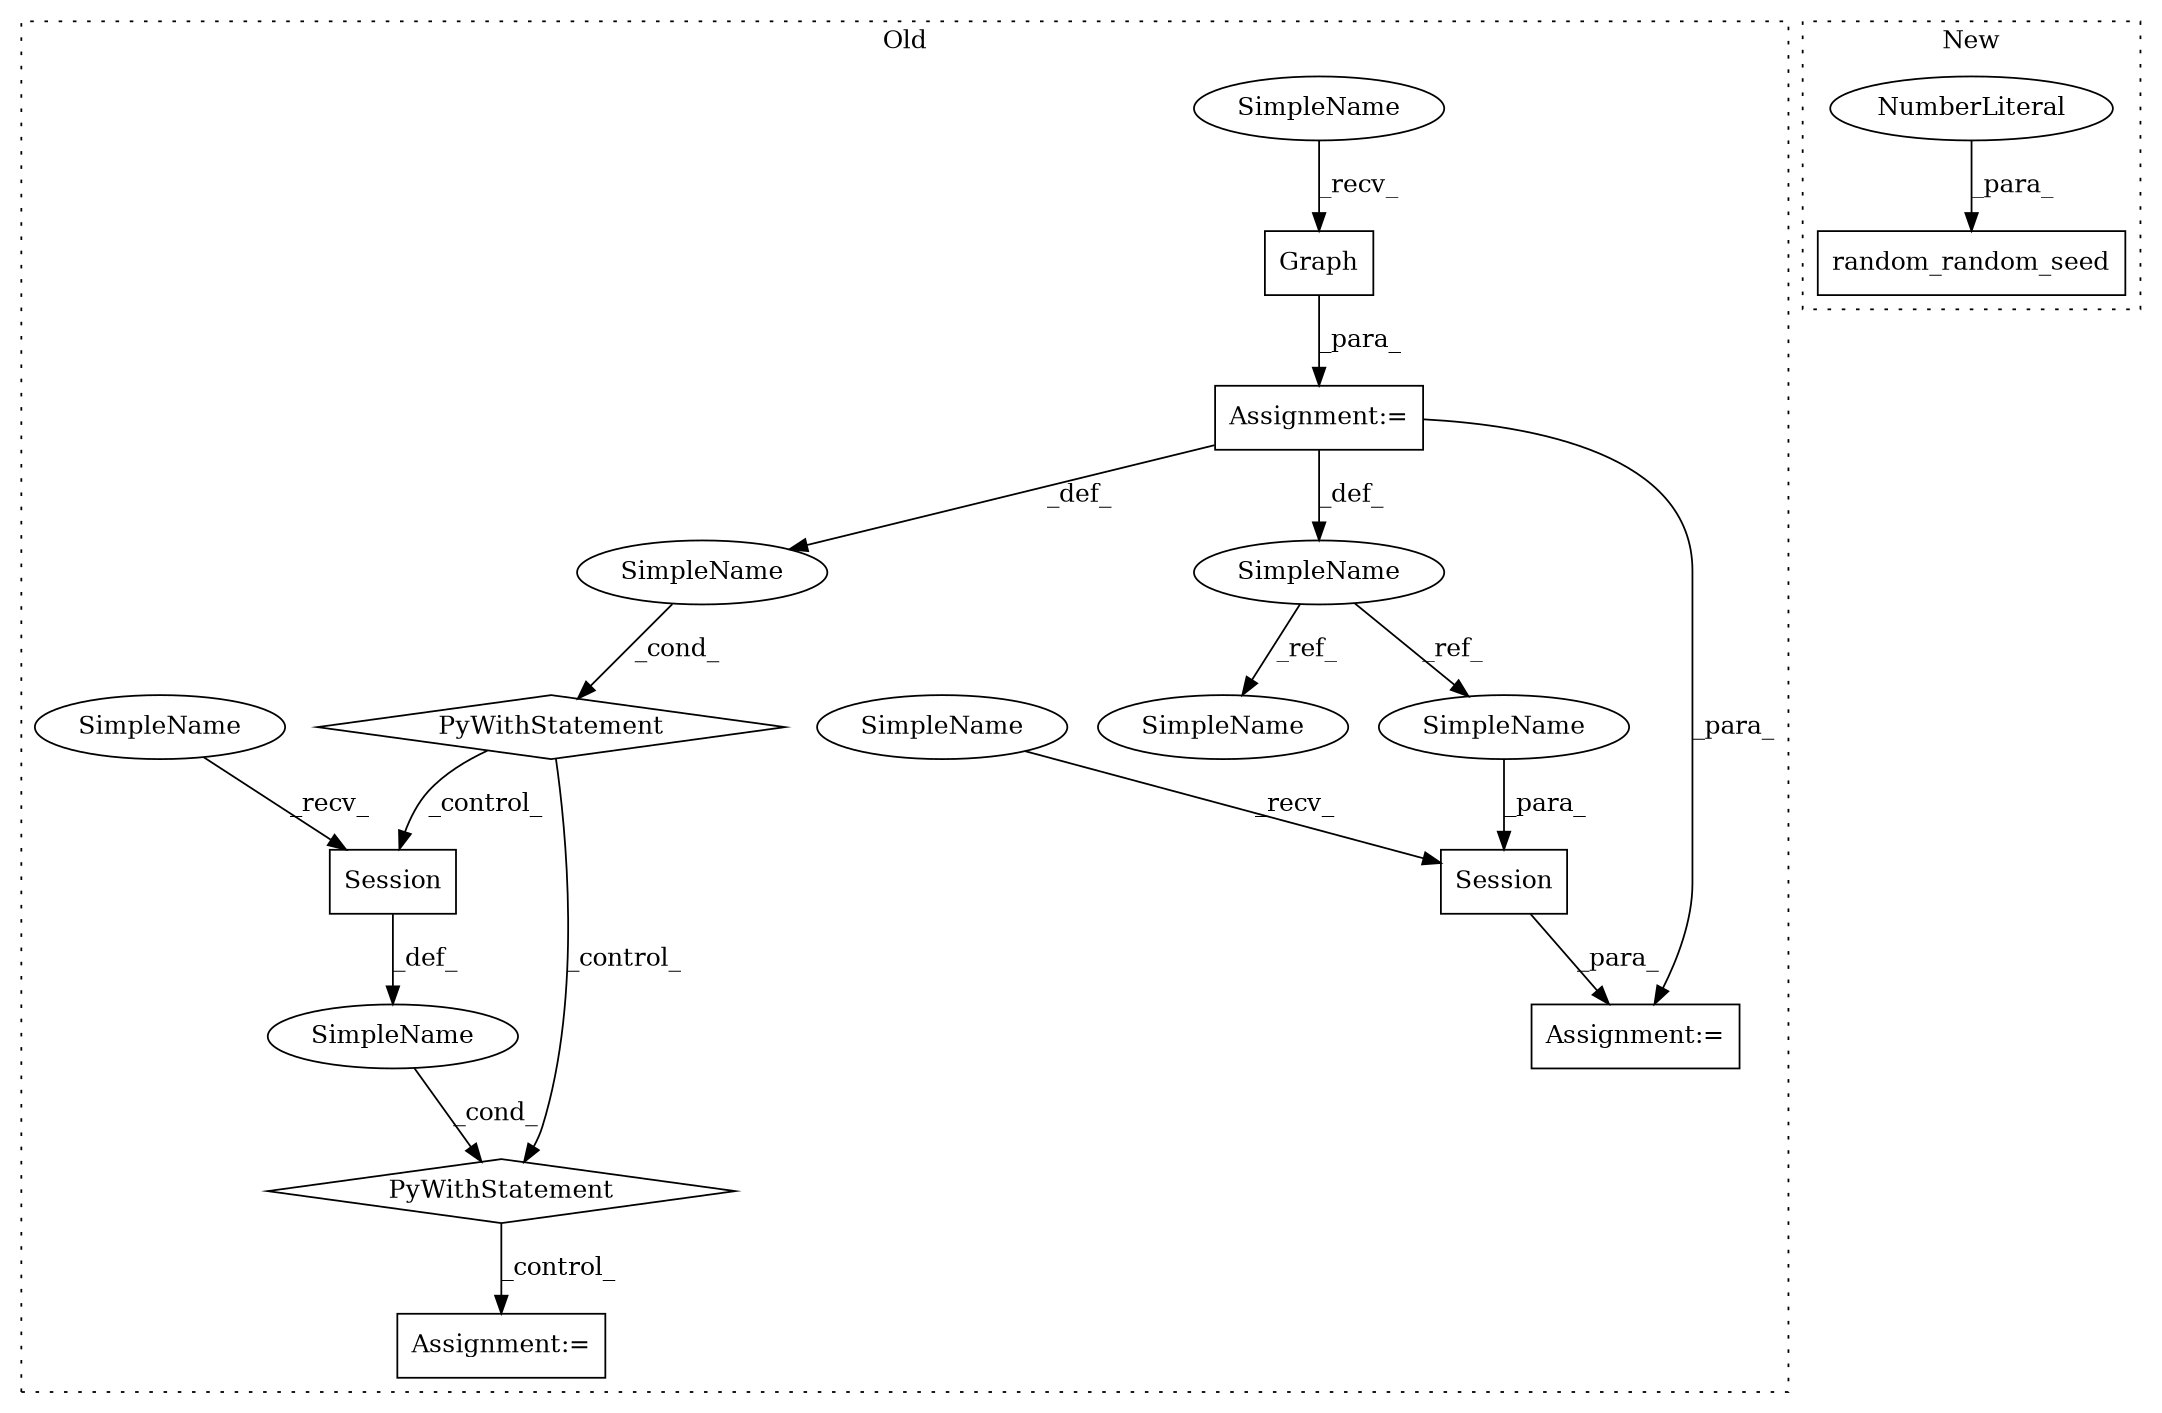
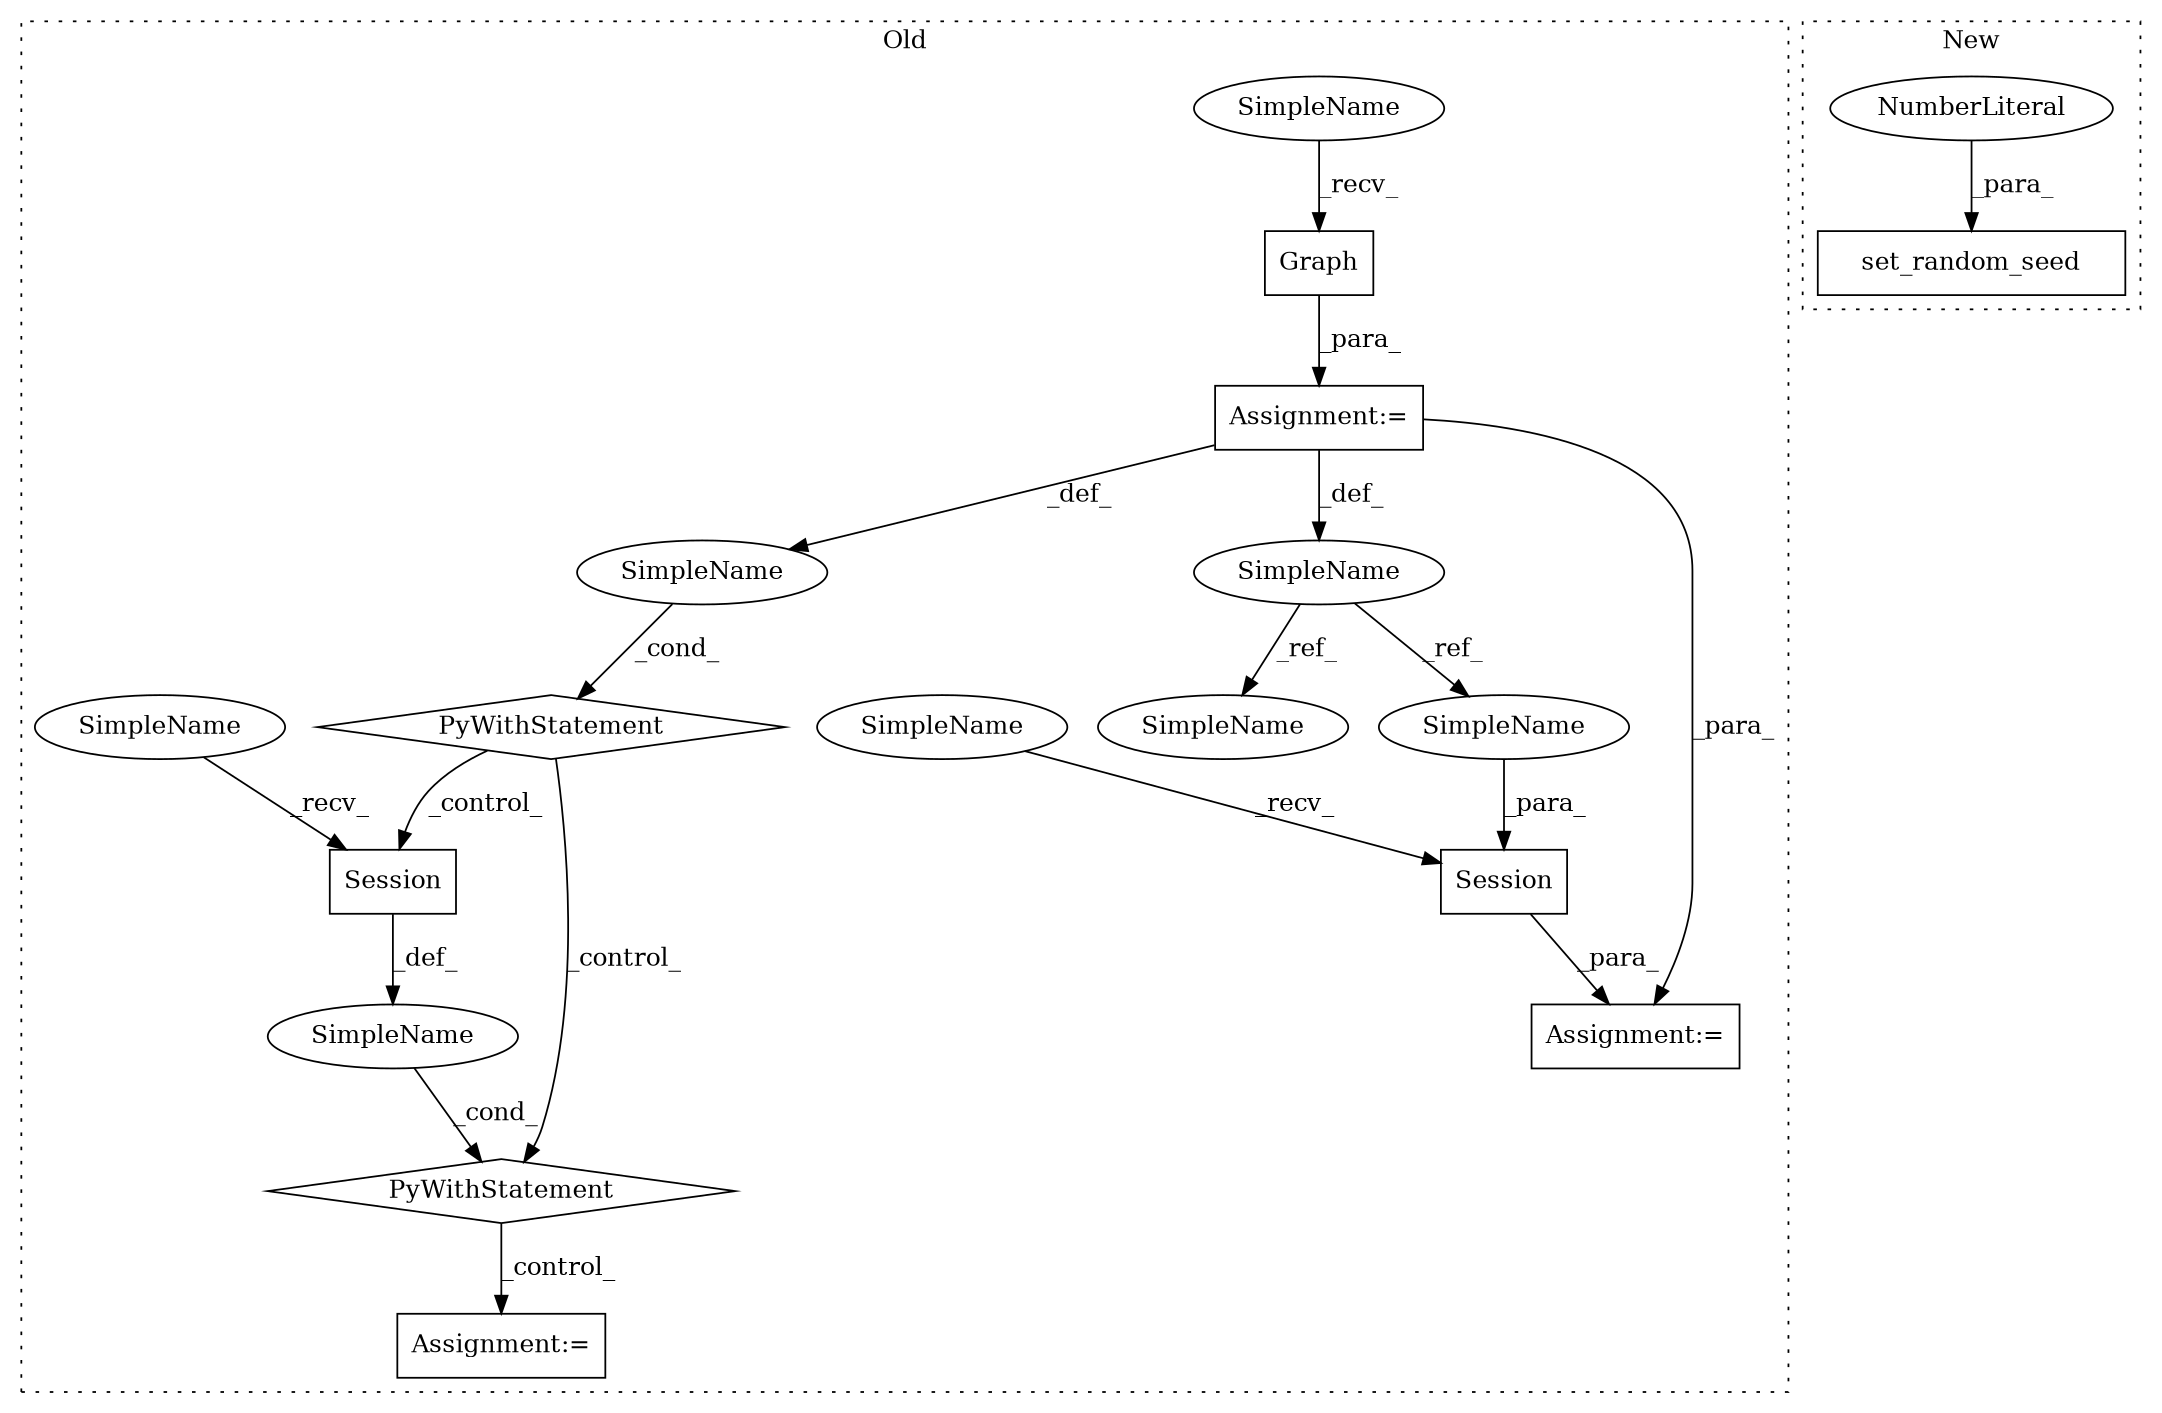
  digraph {
    node [a=42 l=1 shape=ellipse]
    n1 [a=104 l="10,2" label=PyWithStatement s="2578,2608" shape=diamond]
    n2 [label=SimpleName l=""]
    n3 [a=7 l=4 label="Assignment:=" s=2626 shape=box]
    n4 [a=32 l=9 label=Session s=2599 shape=box]
    n5 [a=32 l=7 label="Graph" s=1945 shape=box]
    n6 [a=104 l="10,2" label=PyWithStatement s="2032,2056" shape=diamond]
    n7 [label=SimpleName l=""]
    n8 [label=SimpleName s=1932]
    n9 [a=32 l="8,1" label=Session s="1976,1985" shape=box]
    n10 [a=7 label="Assignment:=" s=1964 shape=box]
    n11 [a=7 label="Assignment:=" s=1933 shape=box]
    n12 [label=SimpleName s=2042]
    n13 [label=SimpleName s=1984]
    n14 [l=10 label=SimpleName s=1934]
    n15 [l=10 label=SimpleName s=2588]
    n16 [l=10 label=SimpleName s=1965]
-   n17 [a=32 l="16,1" label=random_random_seed s="999,1018" shape=box]
+   n17 [a=32 l="16,1" label=set_random_seed s="999,1018" shape=box]
    n18 [a=34 l=3 label=NumberLiteral s=1015]
    subgraph cluster_1 {
      label=Old
      style=dotted
      n1
      n2
      n3
      n4
      n5
      n6
      n7
      n8
      n9
      n10
      n11
      n12
      n13
      n14
      n15
      n16
    }
    subgraph cluster_2 {
      label=New
      style=dotted
      n17
      n18
    }
    n1 -> n3 [label=_control_]
    n2 -> n1 [label=_cond_]
    n4 -> n2 [label=_def_]
    n5 -> n11 [label=_para_]
    n6 -> n1 [label=_control_]
    n6 -> n4 [label=_control_]
    n7 -> n6 [label=_cond_]
    n8 -> n12 [label=_ref_]
    n8 -> n13 [label=_ref_]
    n9 -> n10 [label=_para_]
    n11 -> n7 [label=_def_]
    n11 -> n8 [label=_def_]
    n11 -> n10 [label=_para_]
    n13 -> n9 [label=_para_]
    n14 -> n5 [label=_recv_]
    n15 -> n4 [label=_recv_]
    n16 -> n9 [label=_recv_]
    n18 -> n17 [label=_para_]
  }
